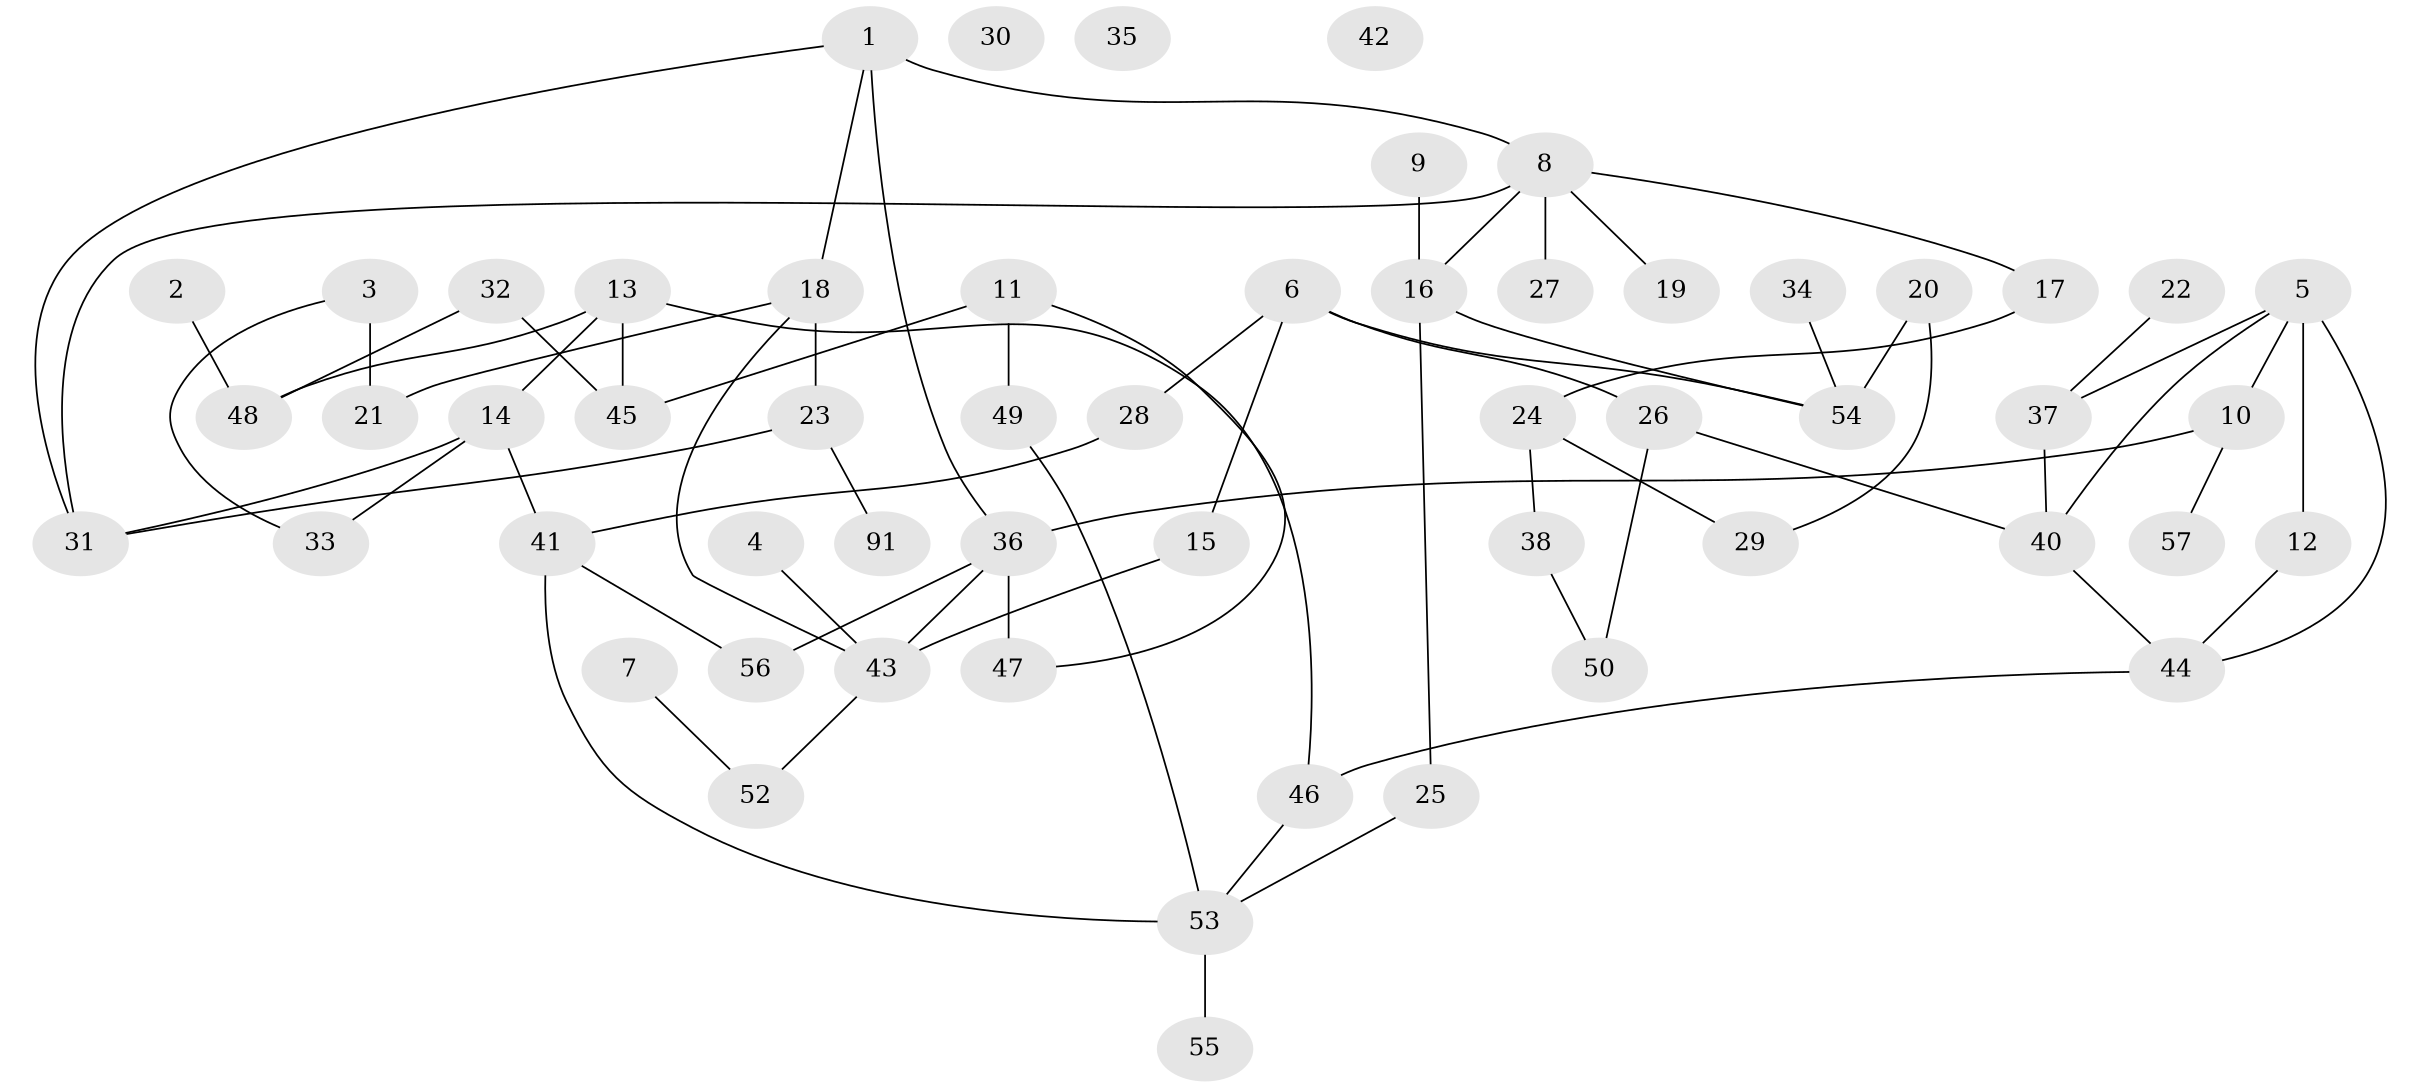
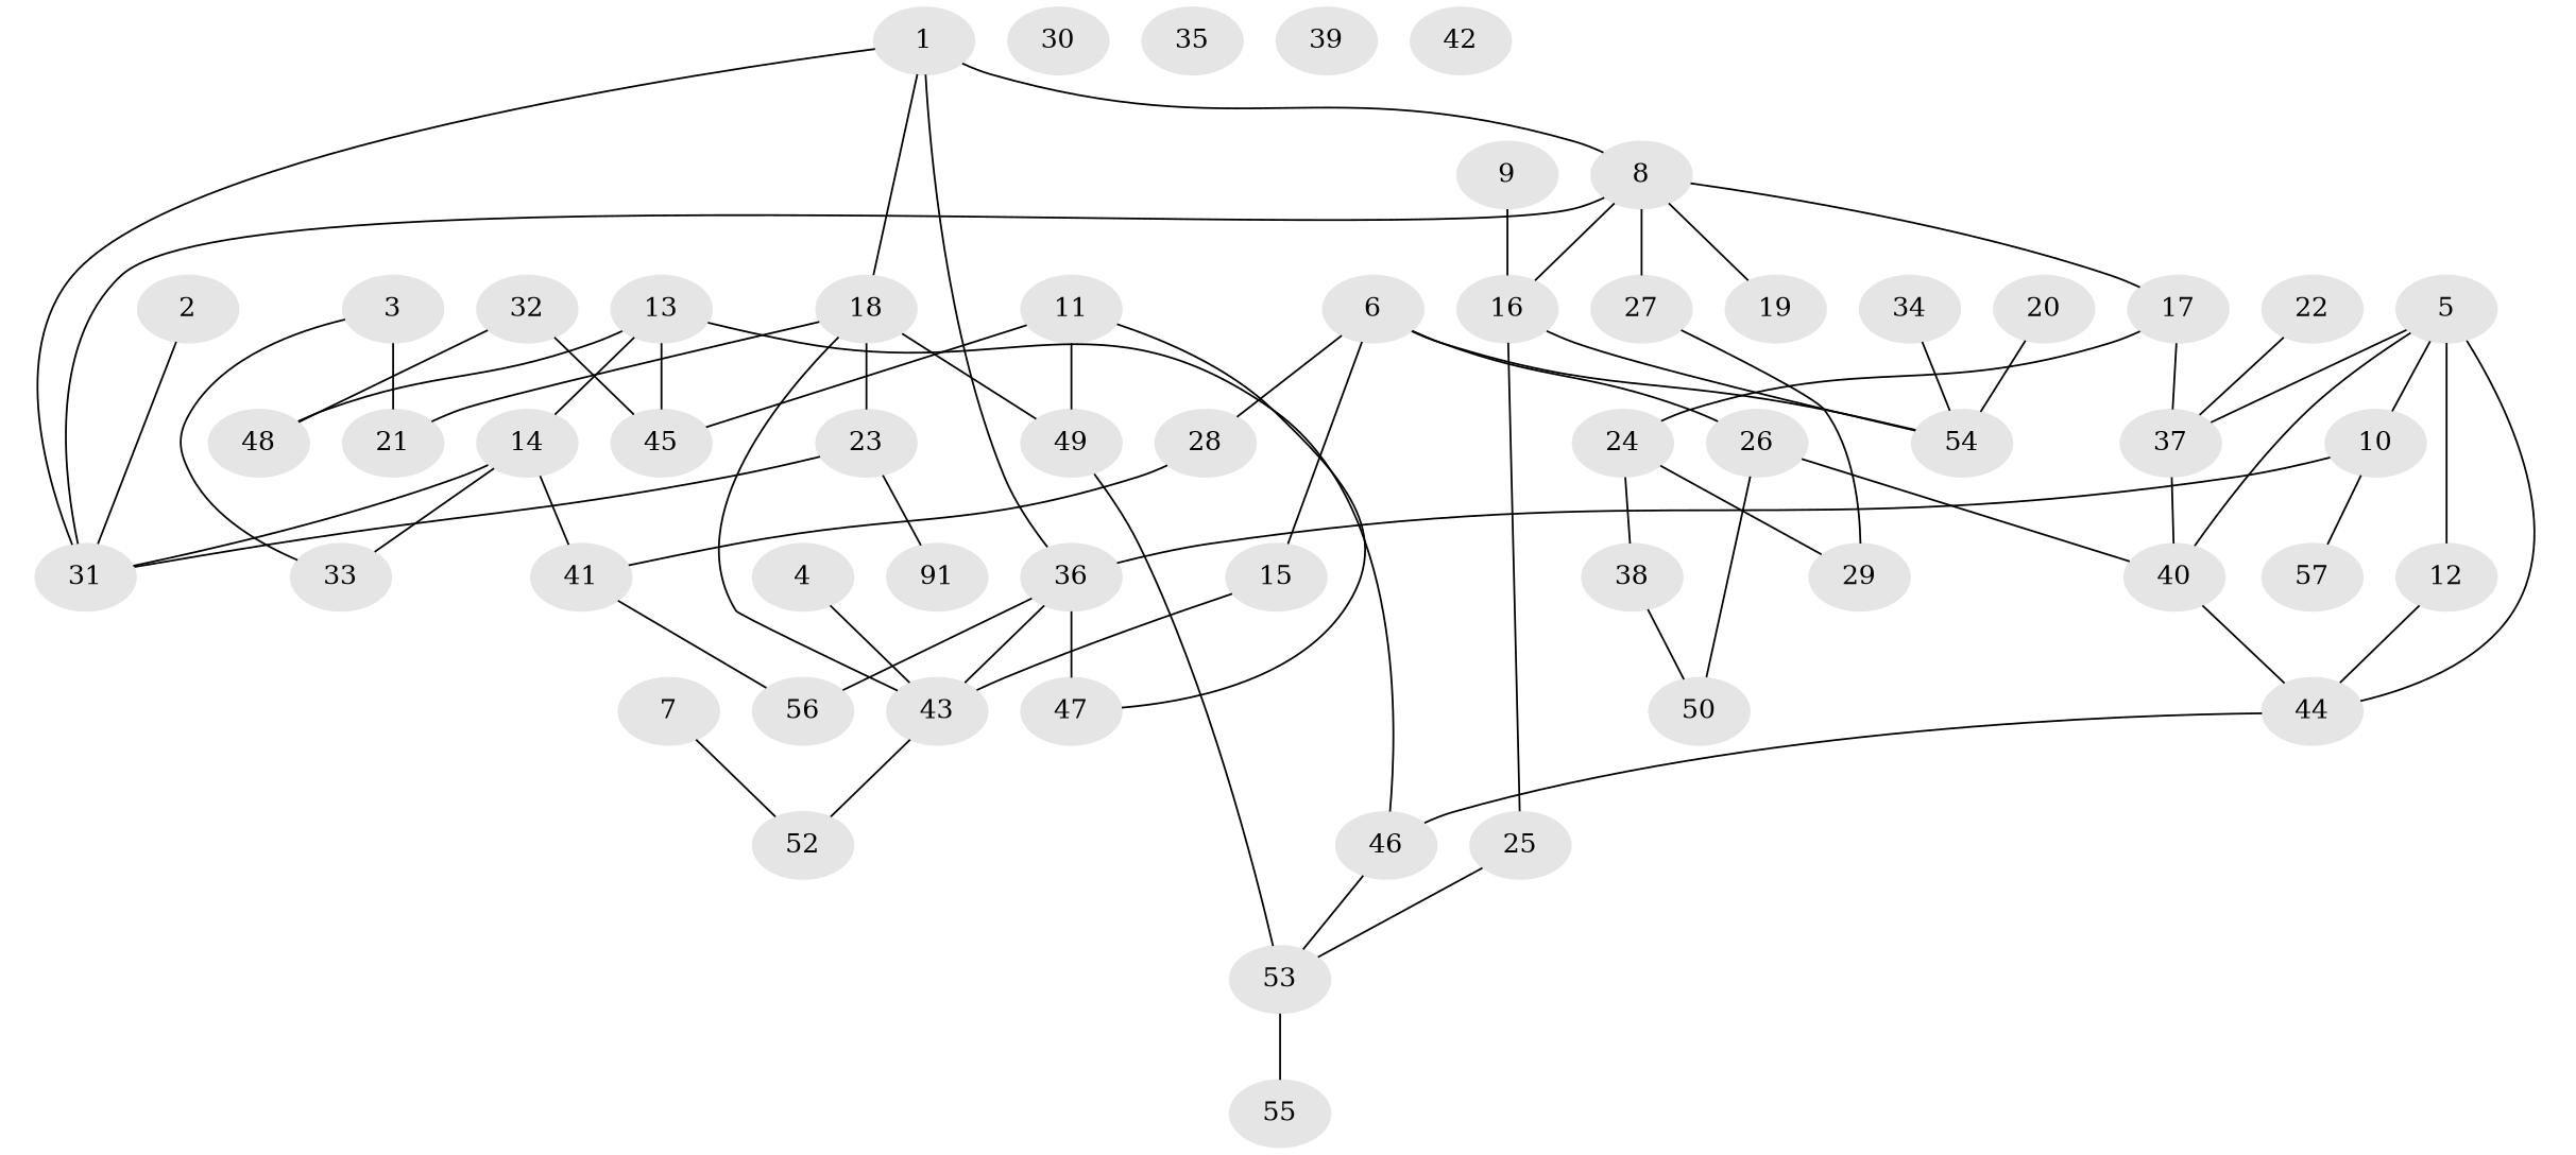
  graph {
    node [color=gray90 style=filled]
    1
    8
    18
    31
    36
    16
    17
    19
    27
    21
    43
    49
    23
    47
    56
    2
    3
    33
    4
    52
    5
    10
    12
    37
    40
    44
    57
    46
    6
    15
    26
    28
    54
    50
    41
    7
    25
    24
    9
    11
    45
    53
    13
    14
    48
    29
    38
    55
    n49 [label=91]
    20
    22
    30
    32
    34
    35
+   39
    42
    1 -- 8
    1 -- 18
    1 -- 31
    1 -- 36
    8 -- 31
    8 -- 16
    8 -- 17
    8 -- 19
    8 -- 27
    18 -- 21
    18 -- 43
+   18 -- 49
    18 -- 23
    36 -- 43
    36 -- 47
    36 -- 56
    16 -- 54
    16 -- 25
+   17 -- 37
    17 -- 24
    43 -- 52
    49 -- 53
    23 -- 31
    23 -- n49
-   2 -- 48
+   2 -- 31
    3 -- 21
    3 -- 33
    4 -- 43
    5 -- 10
    5 -- 12
    5 -- 37
    5 -- 40
    5 -- 44
    10 -- 36
    10 -- 57
    12 -- 44
    37 -- 40
    40 -- 44
    44 -- 46
    46 -- 53
    6 -- 15
    6 -- 26
    6 -- 28
    6 -- 54
    15 -- 43
    26 -- 40
    26 -- 50
    28 -- 41
    41 -- 56
-   41 -- 53
    7 -- 52
    25 -- 53
    24 -- 29
    24 -- 38
    9 -- 16
    11 -- 49
    11 -- 47
    11 -- 45
    53 -- 55
    13 -- 46
    13 -- 45
    13 -- 14
    13 -- 48
    14 -- 31
    14 -- 33
    14 -- 41
    38 -- 50
    20 -- 54
-   20 -- 29
+   27 -- 29
    22 -- 37
    32 -- 45
    32 -- 48
    34 -- 54
  }
